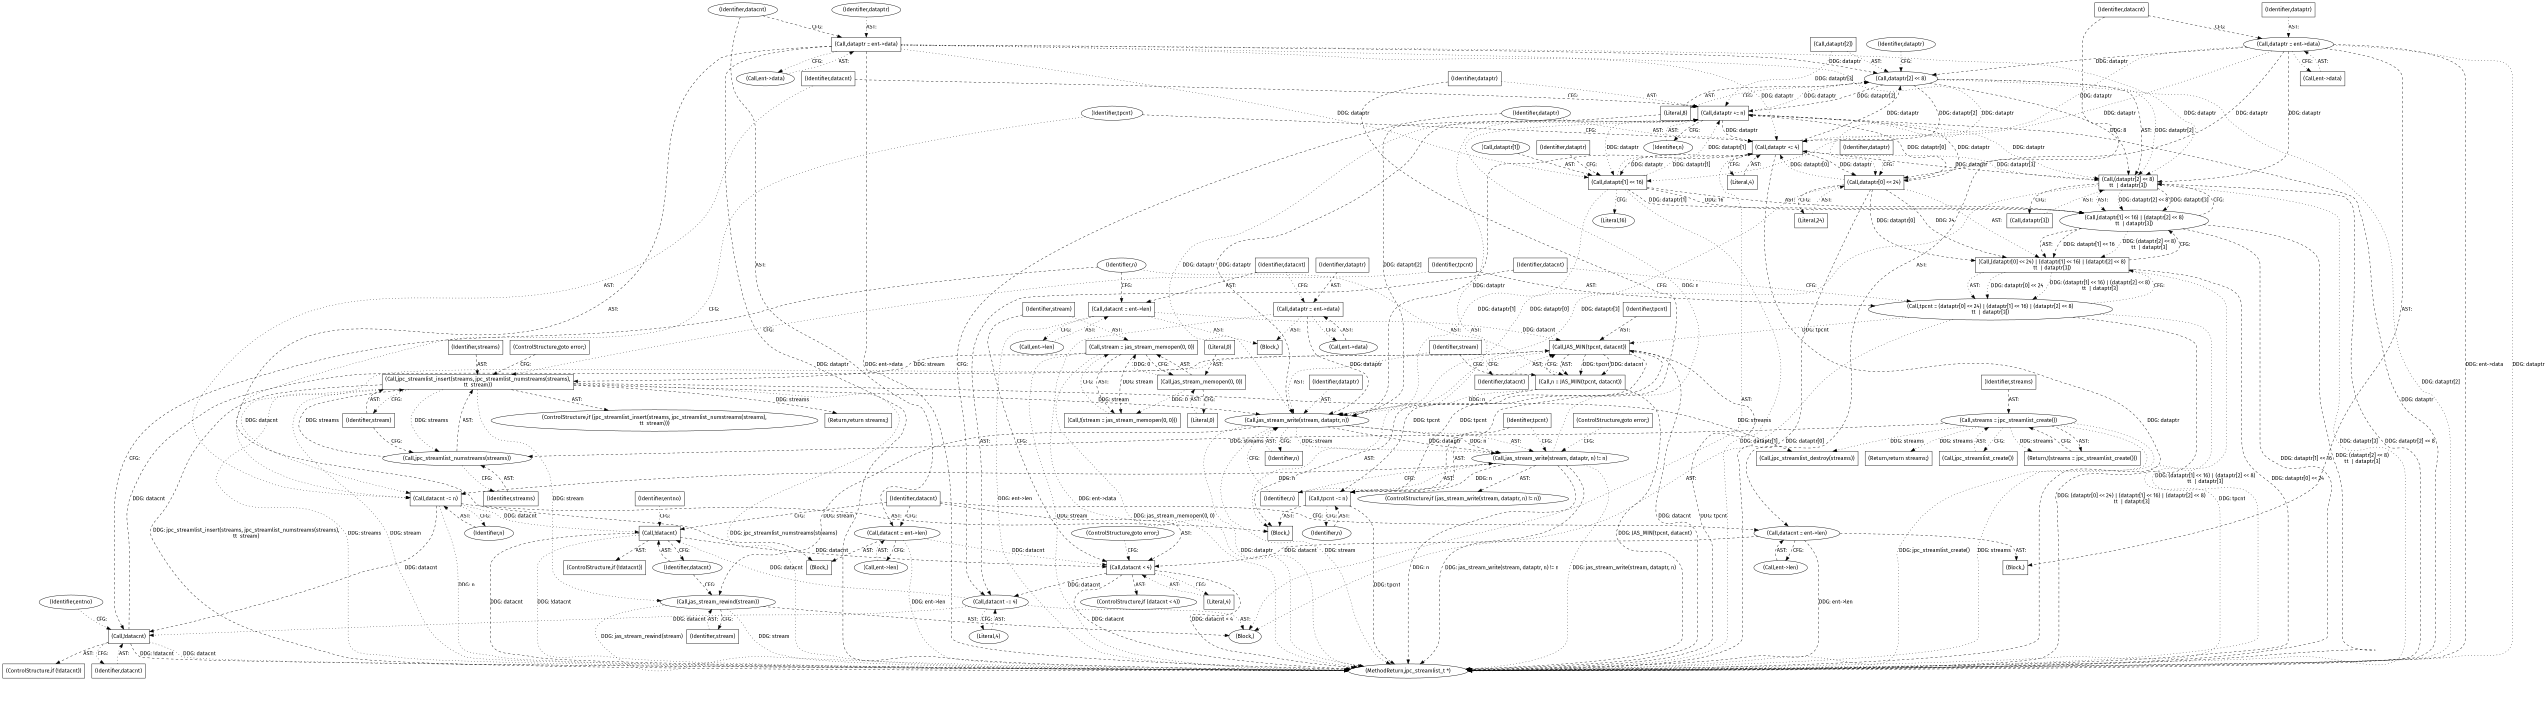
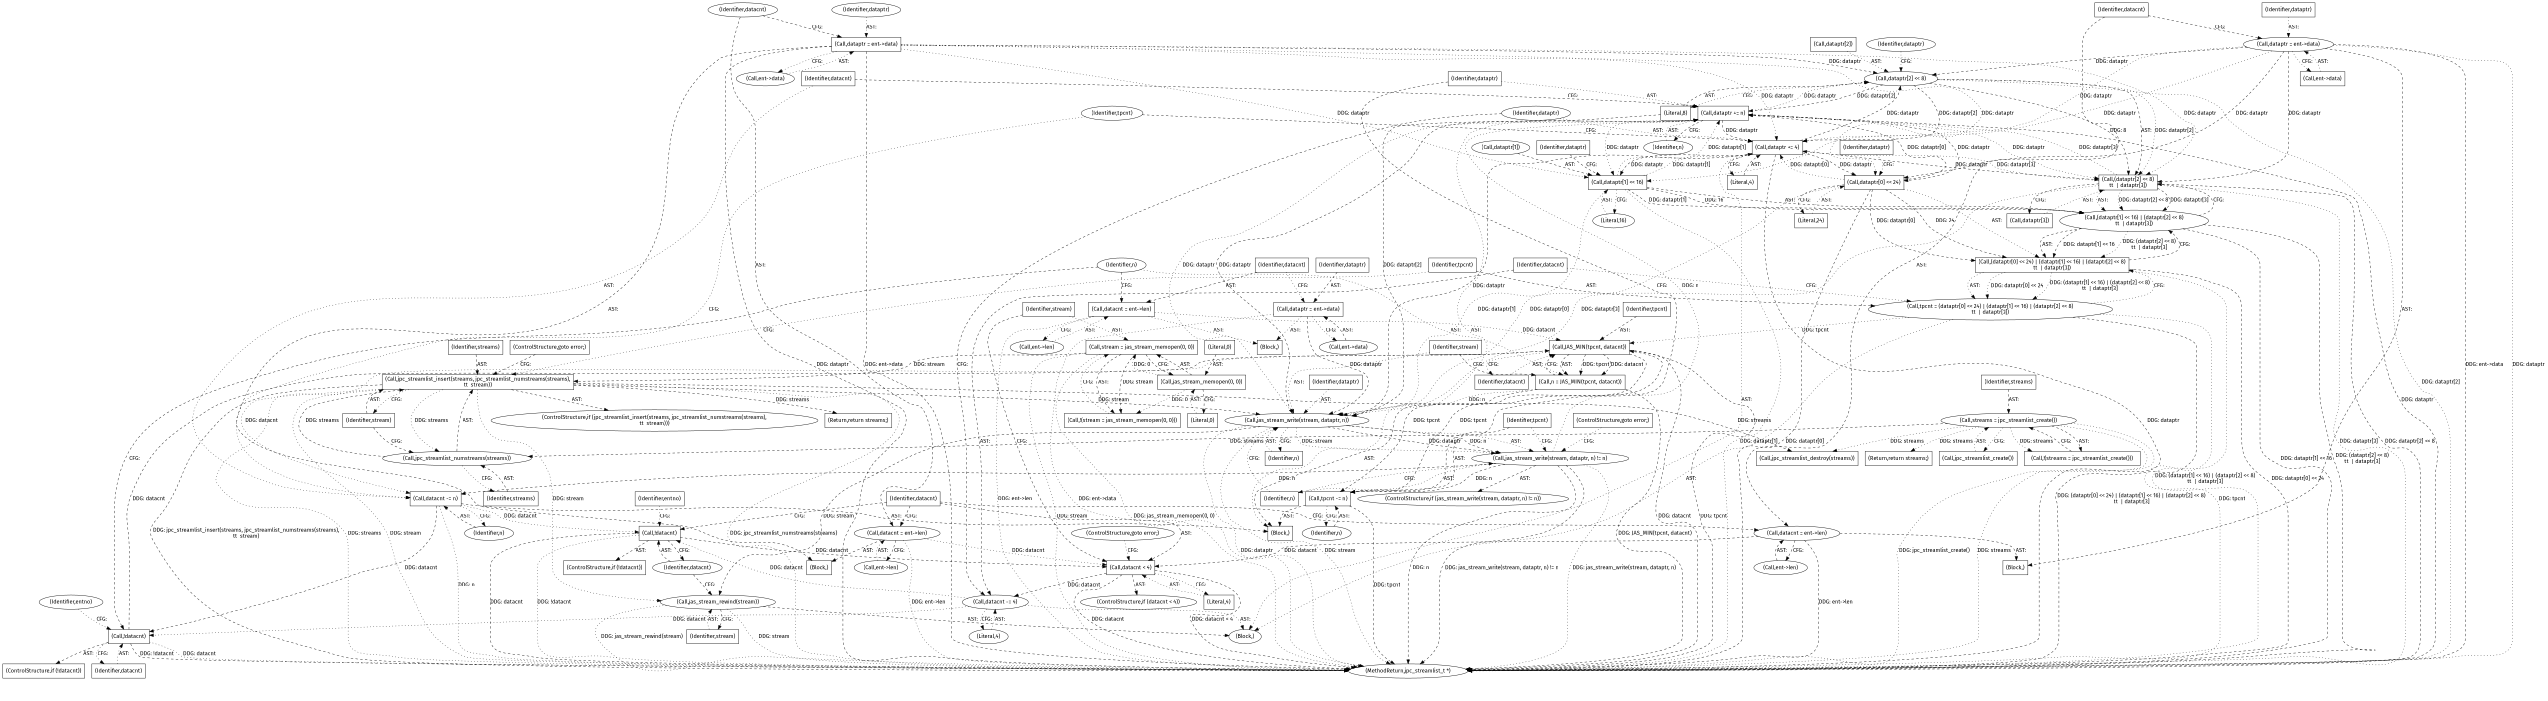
  digraph {
    fontname="Fira Sans"
    node [fontname="Fira Sans" shape=box]
    edge [fontname="Fira Sans" style=dashed]
    n1 [label="(Call,dataptr[2] << 8)" shape=ellipse]
    n2 [label="(Call,dataptr += n)"]
    n3 [label="(Call,dataptr += 4)"]
    n4 [label="(Call,(dataptr[2] << 8)\n\t\t  | dataptr[3])"]
    n5 [label="(Literal,8)"]
    n6 [label="(MethodReturn,jpc_streamlist_t *)" shape=ellipse]
    n7 [label="(Call,jas_stream_write(stream, dataptr, n))" shape=ellipse]
    n8 [label="(Call,dataptr[0] << 24)"]
    n9 [label="(Call,dataptr[1] << 16)"]
    n10 [label="(Identifier,n)" shape=ellipse]
    n11 [label="(Block,)"]
    n12 [label="(Call,jas_stream_write(stream, dataptr, n) != n)" shape=ellipse]
    n13 [label="(Call,jas_stream_rewind(stream))" shape=ellipse]
    n14 [label="(Identifier,n)"]
    n15 [label="(Block,)" shape=ellipse]
    n16 [label="(Literal,4)"]
    n17 [label="(Call,(dataptr[1] << 16) | (dataptr[2] << 8)\n\t\t  | dataptr[3])" shape=ellipse]
    n18 [label="(Call,dataptr[3])"]
    n19 [label="(Call,(dataptr[0] << 24) | (dataptr[1] << 16) | (dataptr[2] << 8)\n\t\t  | dataptr[3])"]
    n20 [label="(Literal,24)"]
    n21 [label="(Literal,16)" shape=ellipse]
    n22 [label="(Call,tpcnt -= n)"]
    n23 [label="(Call,datacnt -= n)"]
    n24 [label="(ControlStructure,if (jas_stream_write(stream, dataptr, n) != n))" shape=ellipse]
    n25 [label="(Identifier,n)"]
    n26 [label="(Call,JAS_MIN(tpcnt, datacnt))"]
    n27 [label="(Identifier,n)" shape=ellipse]
    n28 [label="(Call,!datacnt)"]
    n29 [label="(Call,!datacnt)"]
    n30 [label="(Identifier,n)" shape=ellipse]
    n31 [label="(Identifier,stream)"]
    n32 [label="(Call,jpc_streamlist_insert(streams, jpc_streamlist_numstreams(streams),\n\t\t  stream))"]
    n33 [label="(Call,jpc_streamlist_numstreams(streams))" shape=ellipse]
    n34 [label="(ControlStructure,if (jpc_streamlist_insert(streams, jpc_streamlist_numstreams(streams),\n\t\t  stream)))" shape=ellipse]
    n35 [label="(Identifier,stream)"]
    n36 [label="(Return,return streams;)"]
    n37 [label="(Call,jpc_streamlist_destroy(streams))"]
    n38 [label="(Identifier,streams)"]
    n39 [label="(Call,streams = jpc_streamlist_create())" shape=ellipse]
    n40 [label="(Return,return streams;)"]
    n41 [label="(Call,jpc_streamlist_create())"]
-   n42 [label="(Return,!(streams = jpc_streamlist_create()))"]
+   n42 [label="(Call,!(streams = jpc_streamlist_create()))"]
    n43 [label="(Call,stream = jas_stream_memopen(0, 0))"]
    n44 [label="(Call,jas_stream_memopen(0, 0))"]
    n45 [label="(Call,!(stream = jas_stream_memopen(0, 0)))"]
    n46 [label="(Literal,0)"]
    n47 [label="(Call,dataptr = ent->data)"]
    n48 [label="(Block,)"]
    n49 [label="(Call,ent->data)" shape=ellipse]
    n50 [label="(Call,dataptr = ent->data)" shape=ellipse]
    n51 [label="(Block,)"]
    n52 [label="(Call,ent->data)"]
    n53 [label="(Call,tpcnt = (dataptr[0] << 24) | (dataptr[1] << 16) | (dataptr[2] << 8)\n\t\t  | dataptr[3])" shape=ellipse]
    n54 [label="(Call,dataptr = ent->data)"]
    n55 [label="(Block,)"]
    n56 [label="(Call,ent->data)" shape=ellipse]
    n57 [label="(Call,n = JAS_MIN(tpcnt, datacnt))"]
    n58 [label="(Identifier,datacnt)"]
    n59 [label="(ControlStructure,if (!datacnt))"]
    n60 [label="(Identifier,datacnt)"]
    n61 [label="(Call,datacnt -= 4)" shape=ellipse]
    n62 [label="(Literal,4)" shape=ellipse]
    n63 [label="(Call,datacnt < 4)"]
    n64 [label="(ControlStructure,if (!datacnt))"]
    n65 [label="(Identifier,datacnt)" shape=ellipse]
    n66 [label="(ControlStructure,if (datacnt < 4))" shape=ellipse]
    n67 [label="(Literal,4)"]
    n68 [label="(Call,datacnt = ent->len)" shape=ellipse]
    n69 [label="(Call,ent->len)" shape=ellipse]
    n70 [label="(Call,datacnt = ent->len)" shape=ellipse]
    n71 [label="(Call,ent->len)" shape=ellipse]
    n72 [label="(Call,datacnt = ent->len)"]
    n73 [label="(Call,ent->len)" shape=ellipse]
    n74 [label="(Identifier,streams)"]
    n75 [label="(Literal,0)"]
    n76 [label="(Identifier,tpcnt)"]
    n77 [label="(Identifier,dataptr)"]
    n78 [label="(ControlStructure,goto error;)"]
    n79 [label="(Call,dataptr[1])" shape=ellipse]
    n80 [label="(Identifier,entno)" shape=ellipse]
    n81 [label="(Identifier,stream)"]
    n82 [label="(Identifier,datacnt)"]
    n83 [label="(Identifier,tpcnt)" shape=ellipse]
    n84 [label="(Identifier,n)" shape=ellipse]
    n85 [label="(Identifier,streams)"]
    n86 [label="(Identifier,tpcnt)"]
    n87 [label="(Identifier,dataptr)"]
    n88 [label="(Identifier,dataptr)"]
    n89 [label="(Identifier,dataptr)" shape=ellipse]
    n90 [label="(Identifier,dataptr)"]
    n91 [label="(Identifier,entno)"]
    n92 [label="(Identifier,datacnt)"]
    n93 [label="(Call,dataptr[2])"]
    n94 [label="(Identifier,datacnt)"]
    n95 [label="(Identifier,dataptr)" shape=ellipse]
    n96 [label="(Identifier,stream)"]
    n97 [label="(Identifier,dataptr)"]
    n98 [label="(Identifier,datacnt)" shape=ellipse]
    n99 [label="(ControlStructure,goto error;)"]
    n100 [label="(Identifier,datacnt)"]
    n101 [label="(ControlStructure,goto error;)" shape=ellipse]
    n102 [label="(Identifier,dataptr)" shape=ellipse]
    n103 [label="(Identifier,tpcnt)"]
    n104 [label="(Identifier,datacnt)"]
    n105 [label="(Identifier,dataptr)"]
    n1 -> n2 [label="DDG: dataptr[2]"]
    n1 -> n3 [label="DDG: dataptr[2]"]
    n1 -> n4 [label="AST: "]
    n1 -> n4 [label="DDG: dataptr[2]" style=dotted]
    n1 -> n4 [label="DDG: 8"]
    n1 -> n5 [label="CFG: " style=dotted]
    n1 -> n6 [label="DDG: dataptr[2]" style=dotted]
    n2 -> n1 [label="DDG: dataptr" style=dotted]
    n2 -> n3 [label="DDG: dataptr"]
    n2 -> n4 [label="DDG: dataptr" style=dotted]
    n2 -> n6 [label="DDG: dataptr"]
    n2 -> n7 [label="DDG: dataptr"]
    n2 -> n8 [label="DDG: dataptr"]
    n2 -> n9 [label="DDG: dataptr" style=dotted]
    n2 -> n10 [label="CFG: "]
    n2 -> n11 [label="AST: " style=dotted]
    n3 -> n1 [label="DDG: dataptr"]
    n3 -> n4 [label="DDG: dataptr"]
    n3 -> n6 [label="DDG: dataptr"]
    n3 -> n7 [label="DDG: dataptr"]
    n3 -> n8 [label="DDG: dataptr"]
    n3 -> n9 [label="DDG: dataptr"]
    n3 -> n15 [label="AST: " style=dotted]
    n3 -> n16 [label="CFG: "]
-   n93 -> n2 [label="DDG: dataptr[3]" style=dotted]
+   n4 -> n2 [label="DDG: dataptr[3]" style=dotted]
    n4 -> n3 [label="DDG: dataptr[3]" style=dotted]
    n4 -> n6 [label="DDG: dataptr[2] << 8"]
    n4 -> n6 [label="DDG: dataptr[3]" style=dotted]
    n4 -> n7 [label="DDG: dataptr[3]" style=dotted]
    n4 -> n17 [label="AST: " style=dotted]
    n4 -> n17 [label="DDG: dataptr[2] << 8" style=dotted]
    n4 -> n17 [label="DDG: dataptr[3]"]
    n4 -> n18 [label="CFG: "]
    n5 -> n1 [label="AST: "]
    n5 -> n7 [label="DDG: dataptr[2]"]
    n7 -> n2 [label="DDG: dataptr" style=dotted]
    n7 -> n6 [label="DDG: dataptr" style=dotted]
    n7 -> n6 [label="DDG: stream" style=dotted]
    n7 -> n12 [label="AST: " style=dotted]
    n7 -> n12 [label="DDG: stream" style=dotted]
    n7 -> n12 [label="DDG: dataptr"]
    n7 -> n12 [label="DDG: n"]
    n7 -> n13 [label="DDG: stream"]
    n7 -> n14 [label="CFG: " style=dotted]
    n8 -> n2 [label="DDG: dataptr[0]"]
    n8 -> n3 [label="DDG: dataptr[0]" style=dotted]
    n8 -> n6 [label="DDG: dataptr[0]"]
    n8 -> n7 [label="DDG: dataptr[0]" style=dotted]
    n8 -> n19 [label="AST: " style=dotted]
    n8 -> n19 [label="DDG: dataptr[0]"]
    n8 -> n19 [label="DDG: 24"]
    n8 -> n20 [label="CFG: "]
    n9 -> n2 [label="DDG: dataptr[1]" style=dotted]
    n9 -> n3 [label="DDG: dataptr[1]" style=dotted]
    n9 -> n6 [label="DDG: dataptr[1]" style=dotted]
    n9 -> n7 [label="DDG: dataptr[1]" style=dotted]
    n9 -> n17 [label="AST: "]
    n9 -> n17 [label="DDG: dataptr[1]"]
    n9 -> n17 [label="DDG: 16"]
    n9 -> n21 [label="CFG: " style=dotted]
    n10 -> n2 [label="AST: " style=dotted]
    n12 -> n2 [label="DDG: n" style=dotted]
    n12 -> n6 [label="DDG: jas_stream_write(stream, dataptr, n)" style=dotted]
    n12 -> n6 [label="DDG: n"]
    n12 -> n6 [label="DDG: jas_stream_write(stream, dataptr, n) != n"]
    n12 -> n22 [label="DDG: n"]
    n12 -> n23 [label="DDG: n"]
    n12 -> n24 [label="AST: "]
    n12 -> n25 [label="CFG: " style=dotted]
    n13 -> n6 [label="DDG: stream" style=dotted]
    n13 -> n6 [label="DDG: jas_stream_rewind(stream)" style=dotted]
    n13 -> n15 [label="AST: "]
    n13 -> n31 [label="CFG: "]
    n14 -> n7 [label="AST: " style=dotted]
    n16 -> n3 [label="AST: "]
    n17 -> n4 [label="CFG: "]
    n17 -> n6 [label="DDG: dataptr[1] << 16"]
    n17 -> n6 [label="DDG: (dataptr[2] << 8)\n\t\t  | dataptr[3]"]
    n17 -> n19 [label="AST: "]
    n17 -> n19 [label="DDG: dataptr[1] << 16"]
    n17 -> n19 [label="DDG: (dataptr[2] << 8)\n\t\t  | dataptr[3]" style=dotted]
    n18 -> n4 [label="AST: " style=dotted]
    n19 -> n6 [label="DDG: (dataptr[1] << 16) | (dataptr[2] << 8)\n\t\t  | dataptr[3]" style=dotted]
    n19 -> n6 [label="DDG: dataptr[0] << 24"]
    n19 -> n17 [label="CFG: "]
    n19 -> n53 [label="AST: " style=dotted]
    n19 -> n53 [label="DDG: dataptr[0] << 24" style=dotted]
    n19 -> n53 [label="DDG: (dataptr[1] << 16) | (dataptr[2] << 8)\n\t\t  | dataptr[3]" style=dotted]
    n20 -> n8 [label="AST: " style=dotted]
+   n21 -> n9 [label="AST: " style=dotted]
    n22 -> n6 [label="DDG: tpcnt"]
    n22 -> n11 [label="AST: "]
    n22 -> n26 [label="DDG: tpcnt"]
    n22 -> n27 [label="CFG: " style=dotted]
    n23 -> n6 [label="DDG: n" style=dotted]
    n23 -> n11 [label="AST: "]
    n23 -> n28 [label="DDG: datacnt"]
    n23 -> n29 [label="DDG: datacnt" style=dotted]
    n23 -> n30 [label="CFG: " style=dotted]
    n25 -> n7 [label="CFG: " style=dotted]
    n25 -> n12 [label="AST: " style=dotted]
    n26 -> n6 [label="DDG: datacnt"]
    n26 -> n6 [label="DDG: tpcnt"]
    n26 -> n22 [label="DDG: tpcnt"]
    n26 -> n23 [label="DDG: datacnt" style=dotted]
    n26 -> n57 [label="AST: "]
    n26 -> n57 [label="DDG: tpcnt"]
    n26 -> n57 [label="DDG: datacnt"]
    n26 -> n58 [label="CFG: " style=dotted]
    n27 -> n22 [label="AST: "]
    n28 -> n6 [label="DDG: !datacnt"]
    n28 -> n6 [label="DDG: datacnt" style=dotted]
    n28 -> n26 [label="DDG: datacnt"]
    n28 -> n59 [label="AST: "]
    n28 -> n60 [label="CFG: " style=dotted]
    n29 -> n6 [label="DDG: datacnt"]
    n29 -> n6 [label="DDG: !datacnt" style=dotted]
    n29 -> n63 [label="DDG: datacnt"]
    n29 -> n64 [label="AST: "]
    n29 -> n65 [label="CFG: "]
    n30 -> n23 [label="AST: "]
    n31 -> n13 [label="AST: " style=dotted]
    n32 -> n6 [label="DDG: jpc_streamlist_numstreams(streams)" style=dotted]
    n32 -> n6 [label="DDG: jpc_streamlist_insert(streams, jpc_streamlist_numstreams(streams),\n\t\t  stream)"]
    n32 -> n6 [label="DDG: streams" style=dotted]
    n32 -> n6 [label="DDG: stream" style=dotted]
    n32 -> n7 [label="DDG: stream"]
    n32 -> n13 [label="DDG: stream" style=dotted]
    n32 -> n33 [label="DDG: streams" style=dotted]
    n32 -> n34 [label="AST: "]
    n32 -> n35 [label="CFG: " style=dotted]
    n32 -> n36 [label="DDG: streams"]
    n32 -> n37 [label="DDG: streams"]
    n33 -> n32 [label="AST: "]
    n33 -> n32 [label="DDG: streams"]
    n33 -> n38 [label="CFG: " style=dotted]
    n35 -> n32 [label="AST: "]
    n35 -> n33 [label="CFG: "]
    n38 -> n33 [label="AST: "]
    n39 -> n6 [label="DDG: jpc_streamlist_create()" style=dotted]
    n39 -> n6 [label="DDG: streams" style=dotted]
    n39 -> n33 [label="DDG: streams"]
    n39 -> n37 [label="DDG: streams" style=dotted]
    n39 -> n40 [label="DDG: streams" style=dotted]
    n39 -> n41 [label="CFG: " style=dotted]
    n39 -> n42 [label="AST: "]
    n39 -> n42 [label="DDG: streams" style=dotted]
    n41 -> n39 [label="AST: " style=dotted]
    n42 -> n39 [label="CFG: "]
    n43 -> n6 [label="DDG: stream" style=dotted]
    n43 -> n6 [label="DDG: jas_stream_memopen(0, 0)" style=dotted]
    n43 -> n32 [label="DDG: stream"]
    n43 -> n44 [label="CFG: "]
    n43 -> n45 [label="AST: "]
    n43 -> n45 [label="DDG: stream"]
    n44 -> n43 [label="AST: "]
    n44 -> n43 [label="DDG: 0" style=dotted]
    n44 -> n45 [label="DDG: 0" style=dotted]
    n44 -> n46 [label="CFG: "]
    n45 -> n43 [label="CFG: " style=dotted]
    n46 -> n44 [label="AST: " style=dotted]
    n47 -> n1 [label="DDG: dataptr"]
    n47 -> n3 [label="DDG: dataptr" style=dotted]
    n47 -> n4 [label="DDG: dataptr" style=dotted]
    n47 -> n6 [label="DDG: dataptr"]
    n47 -> n6 [label="DDG: ent->data"]
    n47 -> n8 [label="DDG: dataptr" style=dotted]
    n47 -> n9 [label="DDG: dataptr" style=dotted]
    n47 -> n48 [label="AST: "]
    n47 -> n49 [label="CFG: " style=dotted]
    n49 -> n47 [label="AST: " style=dotted]
    n50 -> n1 [label="DDG: dataptr"]
    n50 -> n3 [label="DDG: dataptr" style=dotted]
    n50 -> n4 [label="DDG: dataptr"]
    n50 -> n6 [label="DDG: ent->data"]
    n50 -> n6 [label="DDG: dataptr" style=dotted]
    n50 -> n8 [label="DDG: dataptr"]
    n50 -> n9 [label="DDG: dataptr" style=dotted]
    n50 -> n51 [label="AST: "]
    n50 -> n52 [label="CFG: " style=dotted]
    n52 -> n50 [label="AST: " style=dotted]
    n53 -> n6 [label="DDG: tpcnt" style=dotted]
    n53 -> n6 [label="DDG: (dataptr[0] << 24) | (dataptr[1] << 16) | (dataptr[2] << 8)\n\t\t  | dataptr[3]"]
    n53 -> n15 [label="AST: " style=dotted]
    n53 -> n19 [label="CFG: " style=dotted]
    n53 -> n26 [label="DDG: tpcnt" style=dotted]
    n54 -> n6 [label="DDG: ent->data" style=dotted]
    n54 -> n7 [label="DDG: dataptr"]
    n54 -> n55 [label="AST: " style=dotted]
    n54 -> n56 [label="CFG: " style=dotted]
    n56 -> n54 [label="AST: "]
    n57 -> n6 [label="DDG: JAS_MIN(tpcnt, datacnt)"]
    n57 -> n7 [label="DDG: n" style=dotted]
    n57 -> n11 [label="AST: "]
    n57 -> n26 [label="CFG: "]
    n58 -> n26 [label="AST: " style=dotted]
    n60 -> n28 [label="AST: " style=dotted]
    n61 -> n15 [label="AST: " style=dotted]
    n61 -> n28 [label="DDG: datacnt" style=dotted]
    n61 -> n29 [label="DDG: datacnt" style=dotted]
    n61 -> n62 [label="CFG: " style=dotted]
    n62 -> n61 [label="AST: " style=dotted]
    n63 -> n6 [label="DDG: datacnt < 4"]
    n63 -> n6 [label="DDG: datacnt"]
    n63 -> n61 [label="DDG: datacnt"]
    n63 -> n66 [label="AST: "]
    n63 -> n67 [label="CFG: " style=dotted]
    n65 -> n13 [label="CFG: "]
    n65 -> n29 [label="AST: "]
    n67 -> n63 [label="AST: " style=dotted]
    n68 -> n6 [label="DDG: ent->len"]
    n68 -> n51 [label="AST: "]
    n68 -> n63 [label="DDG: datacnt"]
    n68 -> n69 [label="CFG: "]
    n69 -> n68 [label="AST: "]
    n70 -> n6 [label="DDG: ent->len" style=dotted]
    n70 -> n48 [label="AST: "]
    n70 -> n63 [label="DDG: datacnt" style=dotted]
    n70 -> n71 [label="CFG: "]
    n71 -> n70 [label="AST: " style=dotted]
    n72 -> n6 [label="DDG: ent->len" style=dotted]
    n72 -> n26 [label="DDG: datacnt" style=dotted]
    n72 -> n55 [label="AST: " style=dotted]
    n72 -> n73 [label="CFG: " style=dotted]
    n73 -> n72 [label="AST: " style=dotted]
    n74 -> n39 [label="AST: "]
    n75 -> n44 [label="AST: "]
    n76 -> n12 [label="CFG: " style=dotted]
    n76 -> n22 [label="AST: "]
    n77 -> n50 [label="AST: " style=dotted]
    n78 -> n32 [label="CFG: "]
    n79 -> n9 [label="AST: "]
    n80 -> n28 [label="CFG: " style=dotted]
    n81 -> n7 [label="AST: " style=dotted]
    n81 -> n57 [label="CFG: "]
    n82 -> n50 [label="CFG: "]
    n82 -> n68 [label="AST: "]
    n83 -> n3 [label="CFG: "]
    n83 -> n23 [label="CFG: " style=dotted]
    n84 -> n28 [label="CFG: "]
    n84 -> n57 [label="AST: " style=dotted]
    n84 -> n72 [label="CFG: "]
    n85 -> n32 [label="AST: "]
    n86 -> n32 [label="CFG: " style=dotted]
    n86 -> n53 [label="AST: "]
    n87 -> n8 [label="CFG: " style=dotted]
    n88 -> n9 [label="CFG: "]
    n89 -> n47 [label="AST: " style=dotted]
    n90 -> n7 [label="AST: " style=dotted]
    n91 -> n29 [label="CFG: " style=dotted]
    n92 -> n54 [label="CFG: " style=dotted]
    n92 -> n72 [label="AST: "]
    n93 -> n1 [label="AST: " style=dotted]
    n94 -> n2 [label="CFG: "]
    n94 -> n23 [label="AST: " style=dotted]
    n95 -> n3 [label="AST: " style=dotted]
    n95 -> n61 [label="CFG: "]
    n96 -> n43 [label="AST: " style=dotted]
    n96 -> n63 [label="CFG: "]
    n97 -> n2 [label="AST: " style=dotted]
    n97 -> n22 [label="CFG: "]
    n98 -> n47 [label="CFG: "]
    n98 -> n70 [label="AST: "]
    n99 -> n12 [label="CFG: " style=dotted]
    n100 -> n53 [label="CFG: " style=dotted]
    n100 -> n61 [label="AST: "]
    n101 -> n63 [label="CFG: " style=dotted]
    n102 -> n1 [label="CFG: " style=dotted]
    n103 -> n26 [label="AST: "]
    n104 -> n29 [label="CFG: "]
    n104 -> n63 [label="AST: "]
    n104 -> n68 [label="CFG: "]
    n104 -> n70 [label="CFG: "]
    n105 -> n54 [label="AST: "]
  }
